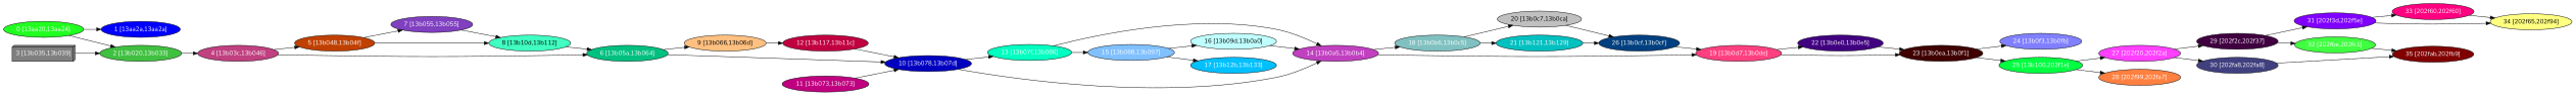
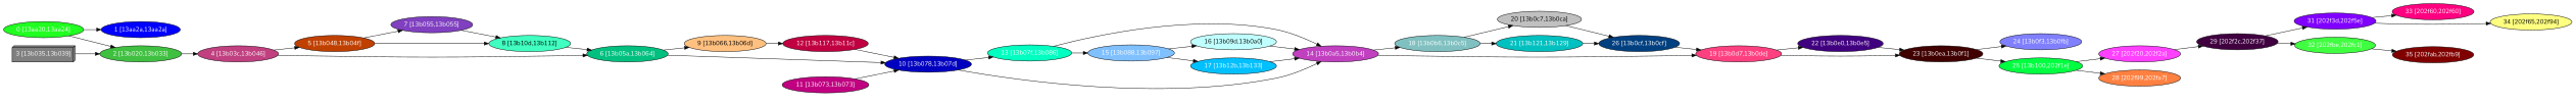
  digraph {
    fontname=Nunito
    rankdir=LR
    node [fontcolor="#ffffff" fontname=Nunito shape=oval style=filled]
    edge [fontname=Nunito]
    n1 [fillcolor="#20FF20" label="0 [13aa20,13aa24]"]
    n2 [fillcolor="#0000FF" label="1 [13aa2a,13aa2a]"]
    n3 [fillcolor="#40C040" label="2 [13b020,13b033]"]
    n4 [fillcolor="#C04080" label="4 [13b03c,13b046]"]
    n5 [fillcolor="#808080" label="3 [13b035,13b039]" shape=box3d]
    n6 [fillcolor="#C04000" label="5 [13b048,13b04f]"]
    n7 [fillcolor="#00C080" label="6 [13b05a,13b064]"]
    n8 [fillcolor="#8040C0" label="7 [13b055,13b055]"]
    n9 [fillcolor="#40FFC0" fontcolor="#000000" label="8 [13b10d,13b112]"]
    n10 [fillcolor="#FFC080" fontcolor="#000000" label="9 [13b066,13b06d]"]
    n11 [fillcolor="#0000C0" label="10 [13b078,13b07d]"]
    n12 [fillcolor="#C00040" label="12 [13b117,13b11c]"]
    n13 [fillcolor="#00FFC0" label="13 [13b07f,13b086]"]
    n14 [fillcolor="#C040C0" label="14 [13b0a5,13b0b4]"]
    n15 [fillcolor="#C00080" label="11 [13b073,13b073]"]
    n16 [fillcolor="#80C0FF" label="15 [13b088,13b097]"]
    n17 [fillcolor="#80C0C0" label="18 [13b0b6,13b0c5]"]
    n18 [fillcolor="#FF4080" label="19 [13b0d7,13b0de]"]
    n19 [fillcolor="#C0FFFF" fontcolor="#000000" label="16 [13b09d,13b0a0]"]
    n20 [fillcolor="#00C0FF" label="17 [13b12b,13b133]"]
    n21 [fillcolor="#C0C0C0" fontcolor="#000000" label="20 [13b0c7,13b0ca]"]
    n22 [fillcolor="#00C0C0" label="21 [13b121,13b129]"]
    n23 [fillcolor="#400080" label="22 [13b0e0,13b0e5]"]
    n24 [fillcolor="#400000" label="23 [13b0ea,13b0f1]"]
    n25 [fillcolor="#004080" label="26 [13b0cf,13b0cf]"]
    n26 [fillcolor="#8080FF" label="24 [13b0f3,13b0fb]"]
    n27 [fillcolor="#00FF40" label="25 [13b100,202f1e]"]
    n28 [fillcolor="#FF40FF" label="27 [202f20,202f2a]"]
    n29 [fillcolor="#FF8040" label="28 [202f99,202fa7]"]
    n30 [fillcolor="#400040" label="29 [202f2c,202f37]"]
-   n31 [fillcolor="#404080" label="30 [202fa8,202fa8]"]
    n32 [fillcolor="#8000FF" label="31 [202f3d,202f5e]"]
    n33 [fillcolor="#40FF40" label="32 [202fbe,202fc1]"]
    n34 [fillcolor="#800000" label="35 [202fab,202fb9]"]
    n35 [fillcolor="#FF0080" label="33 [202f60,202f60]"]
    n36 [fillcolor="#FFFF80" fontcolor="#000000" label="34 [202f65,202f94]"]
    n1 -> n2
    n1 -> n3
    n3 -> n4
    n4 -> n6
    n4 -> n7
    n5 -> n3
    n6 -> n8
    n6 -> n9
    n7 -> n10
    n7 -> n11
    n8 -> n9
    n9 -> n7
    n10 -> n12
    n11 -> n13
    n11 -> n14
    n12 -> n11
    n13 -> n14
    n13 -> n16
    n14 -> n17
    n14 -> n18
    n15 -> n11
    n16 -> n19
    n16 -> n20
    n17 -> n21
    n17 -> n22
    n18 -> n23
    n18 -> n24
    n19 -> n14
+   n20 -> n14
    n21 -> n25
    n22 -> n25
    n23 -> n24
    n24 -> n26
    n24 -> n27
    n25 -> n18
    n27 -> n28
    n27 -> n29
    n28 -> n30
-   n28 -> n31
    n30 -> n32
    n30 -> n33
-   n31 -> n34
    n32 -> n35
    n32 -> n36
    n33 -> n34
-   n35 -> n36
  }
